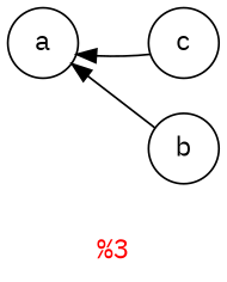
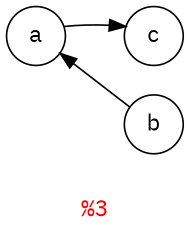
  digraph {
    fontcolor=red
    fontname="IBM Plex Mono"
    label="\G"
    rankdir=LR
    node [fontname="IBM Plex Mono" shape=circle]
    edge [dir=back fontname="IBM Plex Mono"]
    a
    c
    b
-   a -> c
+   c -> a
    a -> b
  }
